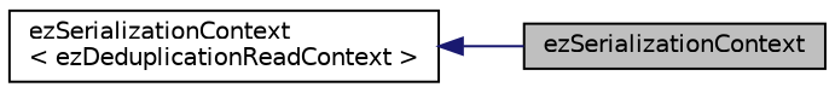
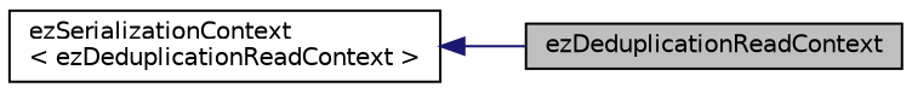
  digraph {
    rankdir=LR
    node [color=black fontname=Helvetica fontsize=10 shape=record style=filled]
-   n1 [fillcolor=grey75 fontcolor=black height=0.2 label=ezSerializationContext width=0.4]
+   n1 [fillcolor=grey75 fontcolor=black height=0.2 label=ezDeduplicationReadContext width=0.4]
    n2 [fillcolor=white height=0.2 label="ezSerializationContext\l\< ezDeduplicationReadContext \>" width=0.4]
    n2 -> n1 [color=midnightblue dir=back fontname=Helvetica fontsize=10 labelfontname=Helvetica labelfontsize=10 style=solid]
  }
